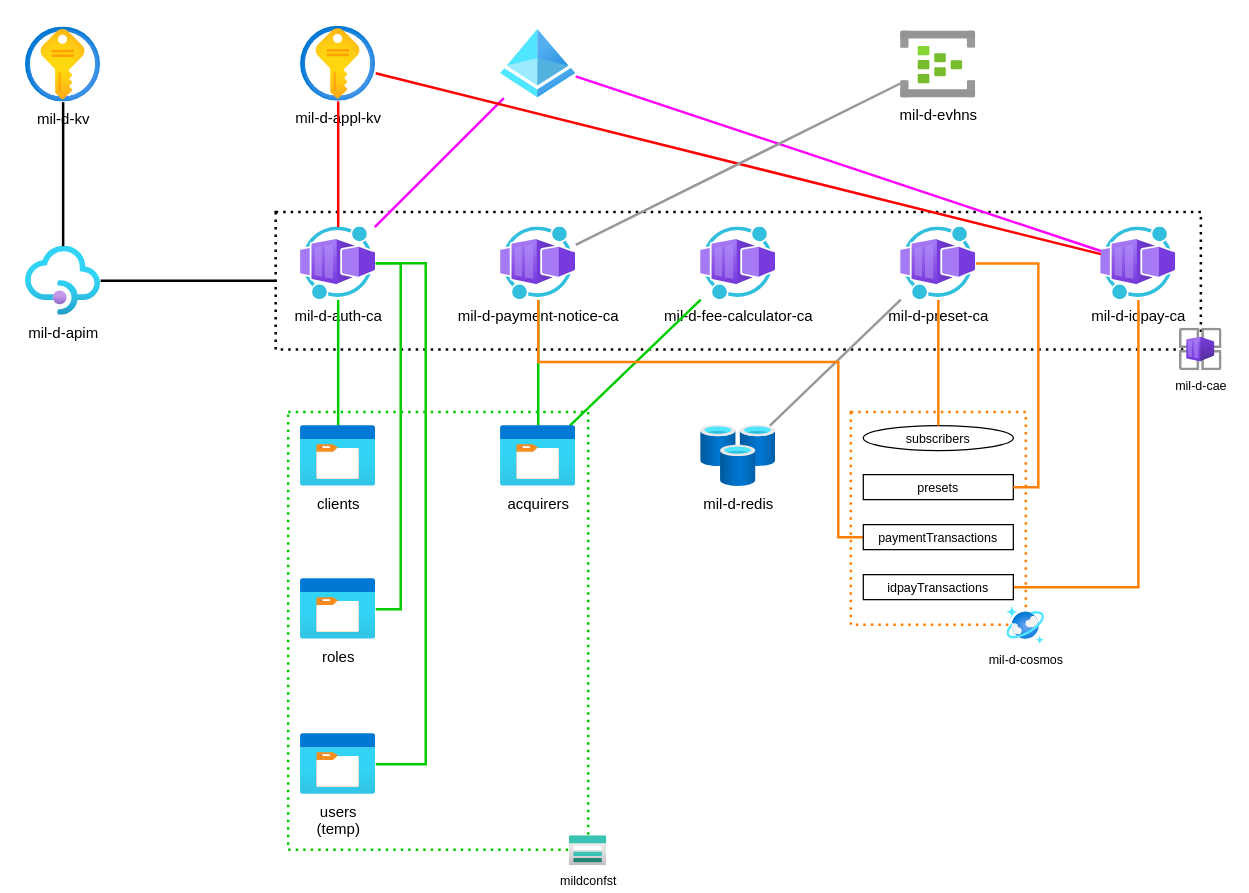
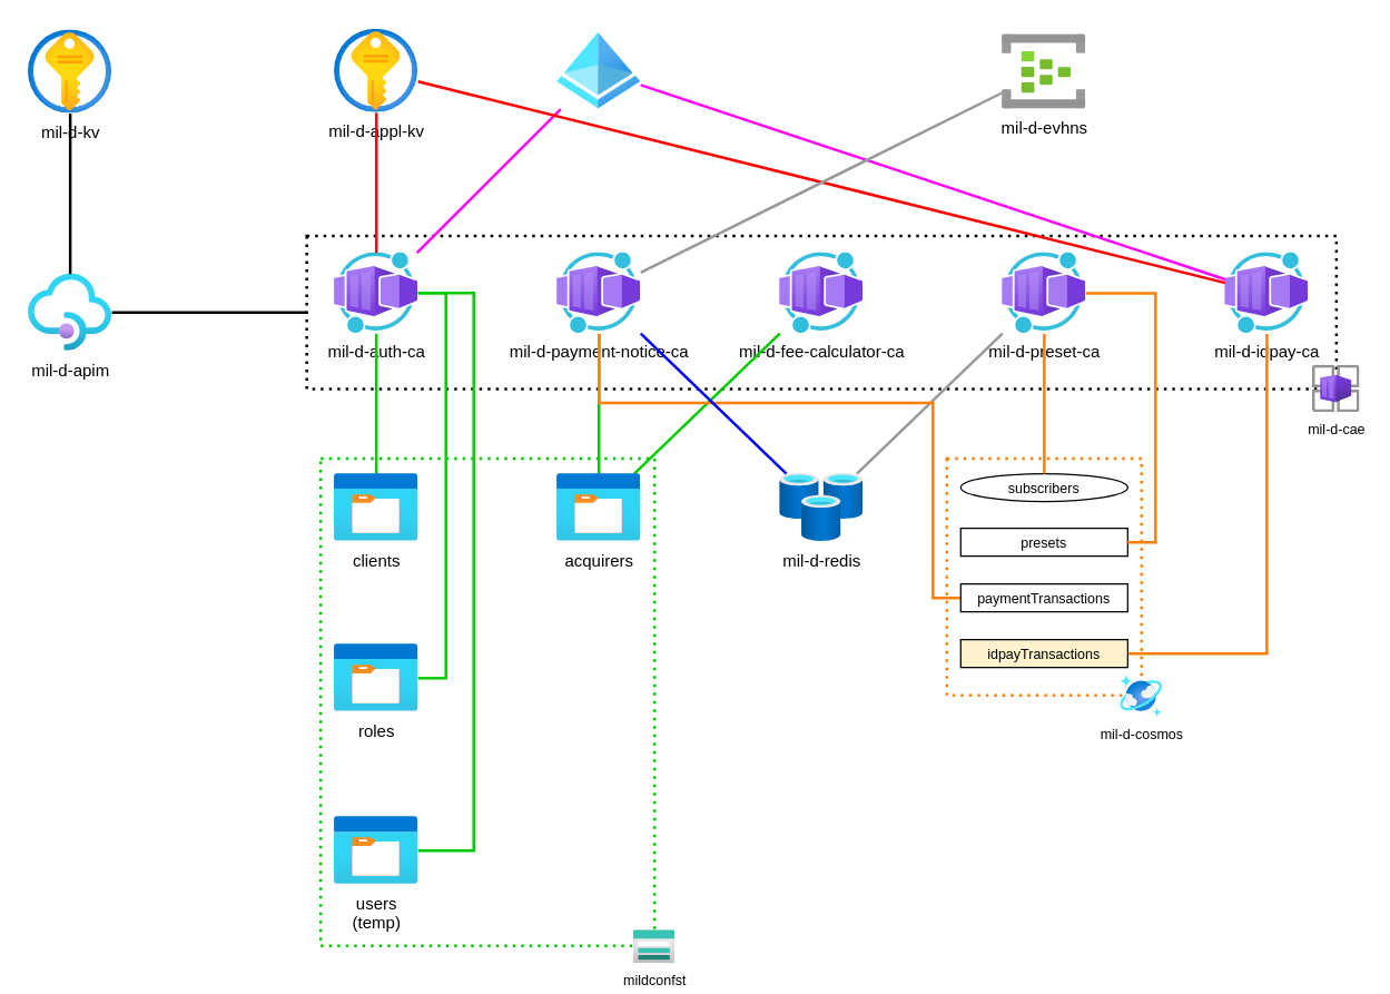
  <mxCell id="0" />
  <mxCell id="1" parent="0" />
  <mxCell id="2" value="" style="rounded=0;whiteSpace=wrap;html=1;fillColor=none;dashed=1;dashPattern=1 2;strokeWidth=2;" parent="1" vertex="1"><mxGeometry x="220" y="169" width="740" height="110" as="geometry" /></mxCell>
  <mxCell id="3" value="" style="rounded=0;whiteSpace=wrap;html=1;dashed=1;fillColor=none;strokeWidth=2;dashPattern=1 2;strokeColor=#00CC00;" parent="1" vertex="1"><mxGeometry x="230" y="329" width="240" height="350" as="geometry" /></mxCell>
  <mxCell id="4" value="mil-d-payment-notice-ca" style="image;aspect=fixed;html=1;points=[];align=center;fontSize=12;image=img/lib/azure2/other/Worker_Container_App.svg;" parent="1" vertex="1"><mxGeometry x="400" y="181" width="60" height="58.24" as="geometry" /></mxCell>
  <mxCell id="5" value="mil-d-auth-ca" style="image;aspect=fixed;html=1;points=[];align=center;fontSize=12;image=img/lib/azure2/other/Worker_Container_App.svg;" parent="1" vertex="1"><mxGeometry x="240" y="181" width="60" height="58.24" as="geometry" /></mxCell>
  <mxCell id="6" value="mil-d-fee-calculator-ca" style="image;aspect=fixed;html=1;points=[];align=center;fontSize=12;image=img/lib/azure2/other/Worker_Container_App.svg;" parent="1" vertex="1"><mxGeometry x="560" y="181" width="60" height="58.24" as="geometry" /></mxCell>
  <mxCell id="7" value="mil-d-preset-ca" style="image;aspect=fixed;html=1;points=[];align=center;fontSize=12;image=img/lib/azure2/other/Worker_Container_App.svg;" parent="1" vertex="1"><mxGeometry x="720" y="181" width="60" height="58.24" as="geometry" /></mxCell>
  <mxCell id="8" value="mil-d-idpay-ca" style="image;aspect=fixed;html=1;points=[];align=center;fontSize=12;image=img/lib/azure2/other/Worker_Container_App.svg;" parent="1" vertex="1"><mxGeometry x="880" y="181" width="60" height="58.24" as="geometry" /></mxCell>
  <mxCell id="9" value="" style="image;aspect=fixed;html=1;points=[];align=center;fontSize=12;image=img/lib/azure2/identity/Azure_Active_Directory.svg;" parent="1" vertex="1"><mxGeometry x="400" y="23" width="60" height="54.9" as="geometry" /></mxCell>
  <mxCell id="10" value="mil-d-appl-kv" style="image;aspect=fixed;html=1;points=[];align=center;fontSize=12;image=img/lib/azure2/security/Key_Vaults.svg;" parent="1" vertex="1"><mxGeometry x="240" y="20.45" width="60" height="60" as="geometry" /></mxCell>
  <mxCell id="11" value="mil-d-evhns" style="image;aspect=fixed;html=1;points=[];align=center;fontSize=12;image=img/lib/azure2/iot/Event_Hubs.svg;" parent="1" vertex="1"><mxGeometry x="720" y="24.2" width="60" height="53.7" as="geometry" /></mxCell>
  <mxCell id="12" value="mil-d-redis" style="image;aspect=fixed;html=1;points=[];align=center;fontSize=12;image=img/lib/azure2/databases/Cache_Redis.svg;" parent="1" vertex="1"><mxGeometry x="560" y="339.76" width="60" height="48.76" as="geometry" /></mxCell>
  <mxCell id="13" value="" style="endArrow=none;html=1;rounded=0;strokeWidth=2;strokeColor=#FF00FF;" parent="1" source="9" target="5" edge="1"><mxGeometry width="50" height="50" relative="1" as="geometry"><mxPoint x="610" y="639" as="sourcePoint" /><mxPoint x="569" y="335" as="targetPoint" /></mxGeometry></mxCell>
  <mxCell id="14" value="" style="endArrow=none;html=1;rounded=0;strokeWidth=2;strokeColor=#FF0000;" parent="1" source="5" target="10" edge="1"><mxGeometry width="50" height="50" relative="1" as="geometry"><mxPoint x="620" y="649" as="sourcePoint" /><mxPoint x="579" y="345" as="targetPoint" /></mxGeometry></mxCell>
  <mxCell id="15" value="" style="endArrow=none;html=1;rounded=0;strokeWidth=2;strokeColor=#FF00FF;" parent="1" source="8" target="9" edge="1"><mxGeometry width="50" height="50" relative="1" as="geometry"><mxPoint x="630" y="659" as="sourcePoint" /><mxPoint x="589" y="355" as="targetPoint" /></mxGeometry></mxCell>
  <mxCell id="16" value="" style="endArrow=none;html=1;rounded=0;strokeWidth=2;strokeColor=#FF0000;" parent="1" source="8" target="10" edge="1"><mxGeometry width="50" height="50" relative="1" as="geometry"><mxPoint x="640" y="669" as="sourcePoint" /><mxPoint x="599" y="365" as="targetPoint" /></mxGeometry></mxCell>
  <mxCell id="17" value="" style="endArrow=none;html=1;rounded=0;strokeWidth=2;strokeColor=#00CC00;" parent="1" source="24" target="4" edge="1"><mxGeometry width="50" height="50" relative="1" as="geometry"><mxPoint x="650" y="201" as="sourcePoint" /><mxPoint x="592" y="269" as="targetPoint" /></mxGeometry></mxCell>
  <mxCell id="18" value="" style="endArrow=none;html=1;rounded=0;strokeWidth=2;strokeColor=#00CC00;" parent="1" source="24" target="6" edge="1"><mxGeometry width="50" height="50" relative="1" as="geometry"><mxPoint x="660" y="211" as="sourcePoint" /><mxPoint x="602" y="279" as="targetPoint" /></mxGeometry></mxCell>
  <mxCell id="19" value="" style="endArrow=none;html=1;rounded=0;strokeWidth=2;strokeColor=#FF8000;exitX=1;exitY=0.5;exitDx=0;exitDy=0;edgeStyle=orthogonalEdgeStyle;" parent="1" source="33" target="8" edge="1"><mxGeometry width="50" height="50" relative="1" as="geometry"><mxPoint x="680" y="619" as="sourcePoint" /><mxPoint x="622" y="299" as="targetPoint" /></mxGeometry></mxCell>
  <mxCell id="20" value="" style="endArrow=none;html=1;rounded=0;strokeWidth=2;strokeColor=#999999;" parent="1" source="7" target="12" edge="1"><mxGeometry width="50" height="50" relative="1" as="geometry"><mxPoint x="690" y="241" as="sourcePoint" /><mxPoint x="632" y="309" as="targetPoint" /></mxGeometry></mxCell>
  <mxCell id="21" value="" style="endArrow=none;html=1;rounded=0;strokeWidth=2;strokeColor=#999999;" parent="1" source="4" target="11" edge="1"><mxGeometry width="50" height="50" relative="1" as="geometry"><mxPoint x="700" y="251" as="sourcePoint" /><mxPoint x="642" y="319" as="targetPoint" /></mxGeometry></mxCell>
  <mxCell id="22" value="" style="endArrow=none;html=1;rounded=0;strokeWidth=2;strokeColor=#FF8000;exitX=0;exitY=0.5;exitDx=0;exitDy=0;edgeStyle=orthogonalEdgeStyle;" parent="1" source="36" target="4" edge="1"><mxGeometry width="50" height="50" relative="1" as="geometry"><mxPoint x="720" y="271" as="sourcePoint" /><mxPoint x="662" y="339" as="targetPoint" /><Array as="points"><mxPoint x="670" y="429" /><mxPoint x="670" y="289" /><mxPoint x="430" y="289" /></Array></mxGeometry></mxCell>
+ <mxCell id="23" value="" style="endArrow=none;html=1;rounded=0;strokeWidth=2;strokeColor=#0000FF;" parent="1" source="4" target="12" edge="1"><mxGeometry width="50" height="50" relative="1" as="geometry"><mxPoint x="730" y="281" as="sourcePoint" /><mxPoint x="672" y="349" as="targetPoint" /></mxGeometry></mxCell>
  <mxCell id="24" value="acquirers" style="image;aspect=fixed;html=1;points=[];align=center;fontSize=12;image=img/lib/azure2/general/Storage_Container.svg;" parent="1" vertex="1"><mxGeometry x="400" y="339.76" width="60" height="48.76" as="geometry" /></mxCell>
  <mxCell id="25" value="roles" style="image;aspect=fixed;html=1;points=[];align=center;fontSize=12;image=img/lib/azure2/general/Storage_Container.svg;" parent="1" vertex="1"><mxGeometry x="240" y="462.15" width="60" height="48.76" as="geometry" /></mxCell>
  <mxCell id="26" value="users&lt;br&gt;(temp)" style="image;aspect=fixed;html=1;points=[];align=center;fontSize=12;image=img/lib/azure2/general/Storage_Container.svg;" parent="1" vertex="1"><mxGeometry x="240" y="586.15" width="60" height="48.76" as="geometry" /></mxCell>
  <mxCell id="27" value="" style="endArrow=none;html=1;rounded=0;strokeWidth=2;strokeColor=#00CC00;edgeStyle=orthogonalEdgeStyle;" parent="1" source="25" target="5" edge="1"><mxGeometry width="50" height="50" relative="1" as="geometry"><mxPoint x="415" y="352" as="sourcePoint" /><mxPoint x="310" y="249" as="targetPoint" /><Array as="points"><mxPoint x="320" y="487" /><mxPoint x="320" y="210" /></Array></mxGeometry></mxCell>
  <mxCell id="28" value="" style="endArrow=none;html=1;rounded=0;strokeWidth=2;strokeColor=#00CC00;" parent="1" source="30" target="5" edge="1"><mxGeometry width="50" height="50" relative="1" as="geometry"><mxPoint x="425" y="362" as="sourcePoint" /><mxPoint x="320" y="259" as="targetPoint" /></mxGeometry></mxCell>
  <mxCell id="29" value="" style="endArrow=none;html=1;rounded=0;strokeWidth=2;strokeColor=#00CC00;edgeStyle=orthogonalEdgeStyle;" parent="1" source="26" target="5" edge="1"><mxGeometry width="50" height="50" relative="1" as="geometry"><mxPoint x="298" y="586" as="sourcePoint" /><mxPoint x="272" y="239" as="targetPoint" /><Array as="points"><mxPoint x="340" y="611" /><mxPoint x="340" y="210" /></Array></mxGeometry></mxCell>
  <mxCell id="30" value="clients" style="image;aspect=fixed;html=1;points=[];align=center;fontSize=12;image=img/lib/azure2/general/Storage_Container.svg;" parent="1" vertex="1"><mxGeometry x="240" y="339.76" width="60" height="48.76" as="geometry" /></mxCell>
  <mxCell id="31" value="presets" style="rounded=0;whiteSpace=wrap;html=1;fontSize=10;" parent="1" vertex="1"><mxGeometry x="690" y="379" width="120" height="20" as="geometry" /></mxCell>
  <mxCell id="32" value="subscribers" style="ellipse;whiteSpace=wrap;html=1;fontSize=10;" parent="1" vertex="1"><mxGeometry x="690" y="339.76" width="120" height="20" as="geometry" /></mxCell>
- <mxCell id="33" value="idpayTransactions" style="rounded=0;whiteSpace=wrap;html=1;fontSize=10;" parent="1" vertex="1"><mxGeometry x="690" y="459" width="120" height="20" as="geometry" /></mxCell>
+ <mxCell id="33" value="idpayTransactions" style="rounded=0;whiteSpace=wrap;html=1;fontSize=10;fillColor=#fff2cc;" parent="1" vertex="1"><mxGeometry x="690" y="459" width="120" height="20" as="geometry" /></mxCell>
  <mxCell id="34" value="" style="endArrow=none;html=1;rounded=0;strokeWidth=2;strokeColor=#FF8000;" parent="1" source="7" target="32" edge="1"><mxGeometry width="50" height="50" relative="1" as="geometry"><mxPoint x="751" y="239" as="sourcePoint" /><mxPoint x="860" y="309" as="targetPoint" /></mxGeometry></mxCell>
  <mxCell id="35" value="" style="endArrow=none;html=1;rounded=0;strokeWidth=2;strokeColor=#FF8000;edgeStyle=orthogonalEdgeStyle;entryX=1;entryY=0.5;entryDx=0;entryDy=0;" parent="1" source="7" target="31" edge="1"><mxGeometry width="50" height="50" relative="1" as="geometry"><mxPoint x="750" y="239" as="sourcePoint" /><mxPoint x="860" y="399" as="targetPoint" /><Array as="points"><mxPoint x="830" y="210" /><mxPoint x="830" y="389" /></Array></mxGeometry></mxCell>
  <mxCell id="36" value="paymentTransactions" style="rounded=0;whiteSpace=wrap;html=1;fontSize=10;" parent="1" vertex="1"><mxGeometry x="690" y="419" width="120" height="20" as="geometry" /></mxCell>
  <mxCell id="37" value="" style="rounded=0;whiteSpace=wrap;html=1;dashed=1;fillColor=none;strokeWidth=2;dashPattern=1 2;strokeColor=#FF8000;" parent="1" vertex="1"><mxGeometry x="680" y="329" width="140" height="170" as="geometry" /></mxCell>
  <mxCell id="38" value="mil-d-apim" style="image;aspect=fixed;html=1;points=[];align=center;fontSize=12;image=img/lib/azure2/integration/API_Management_Services.svg;" parent="1" vertex="1"><mxGeometry x="20" y="196.3" width="60" height="55.4" as="geometry" /></mxCell>
  <mxCell id="39" value="" style="endArrow=none;html=1;rounded=0;entryX=0;entryY=0.5;entryDx=0;entryDy=0;strokeWidth=2;" parent="1" source="38" target="2" edge="1"><mxGeometry width="50" height="50" relative="1" as="geometry"><mxPoint x="260" y="219" as="sourcePoint" /><mxPoint x="310" y="169" as="targetPoint" /></mxGeometry></mxCell>
  <mxCell id="40" value="mil-d-kv" style="image;aspect=fixed;html=1;points=[];align=center;fontSize=12;image=img/lib/azure2/security/Key_Vaults.svg;" parent="1" vertex="1"><mxGeometry x="20" y="21.05" width="60" height="60" as="geometry" /></mxCell>
  <mxCell id="41" value="" style="endArrow=none;html=1;rounded=0;strokeWidth=2;" parent="1" source="38" target="40" edge="1"><mxGeometry width="50" height="50" relative="1" as="geometry"><mxPoint x="90" y="234" as="sourcePoint" /><mxPoint x="230" y="234" as="targetPoint" /></mxGeometry></mxCell>
  <mxCell id="42" value="mil-d-cosmos" style="image;aspect=fixed;html=1;points=[];align=center;fontSize=10;image=img/lib/azure2/databases/Azure_Cosmos_DB.svg;" parent="1" vertex="1"><mxGeometry x="805" y="485" width="30" height="30" as="geometry" /></mxCell>
  <mxCell id="43" value="mildconfst" style="image;aspect=fixed;html=1;points=[];align=center;fontSize=10;image=img/lib/azure2/storage/Storage_Accounts.svg;" parent="1" vertex="1"><mxGeometry x="455" y="668" width="30" height="24" as="geometry" /></mxCell>
  <mxCell id="44" value="mil-d-cae" style="image;aspect=fixed;html=1;points=[];align=center;fontSize=10;image=img/lib/azure2/other/Container_App_Environments.svg;" parent="1" vertex="1"><mxGeometry x="943" y="262" width="34" height="34" as="geometry" /></mxCell>
